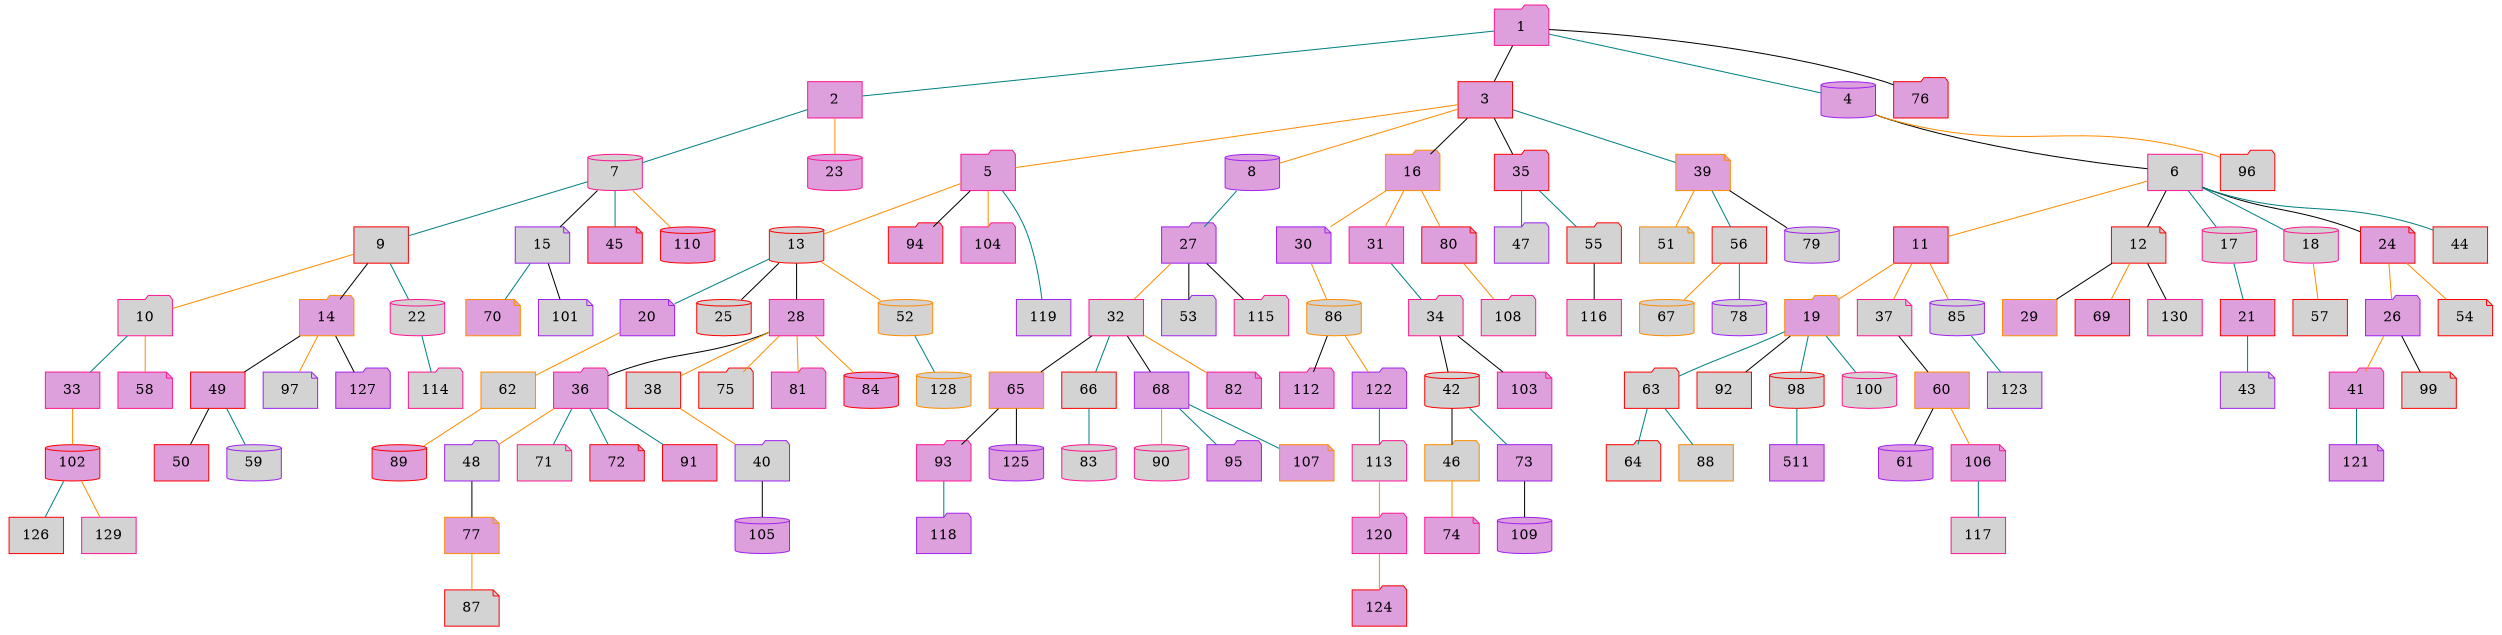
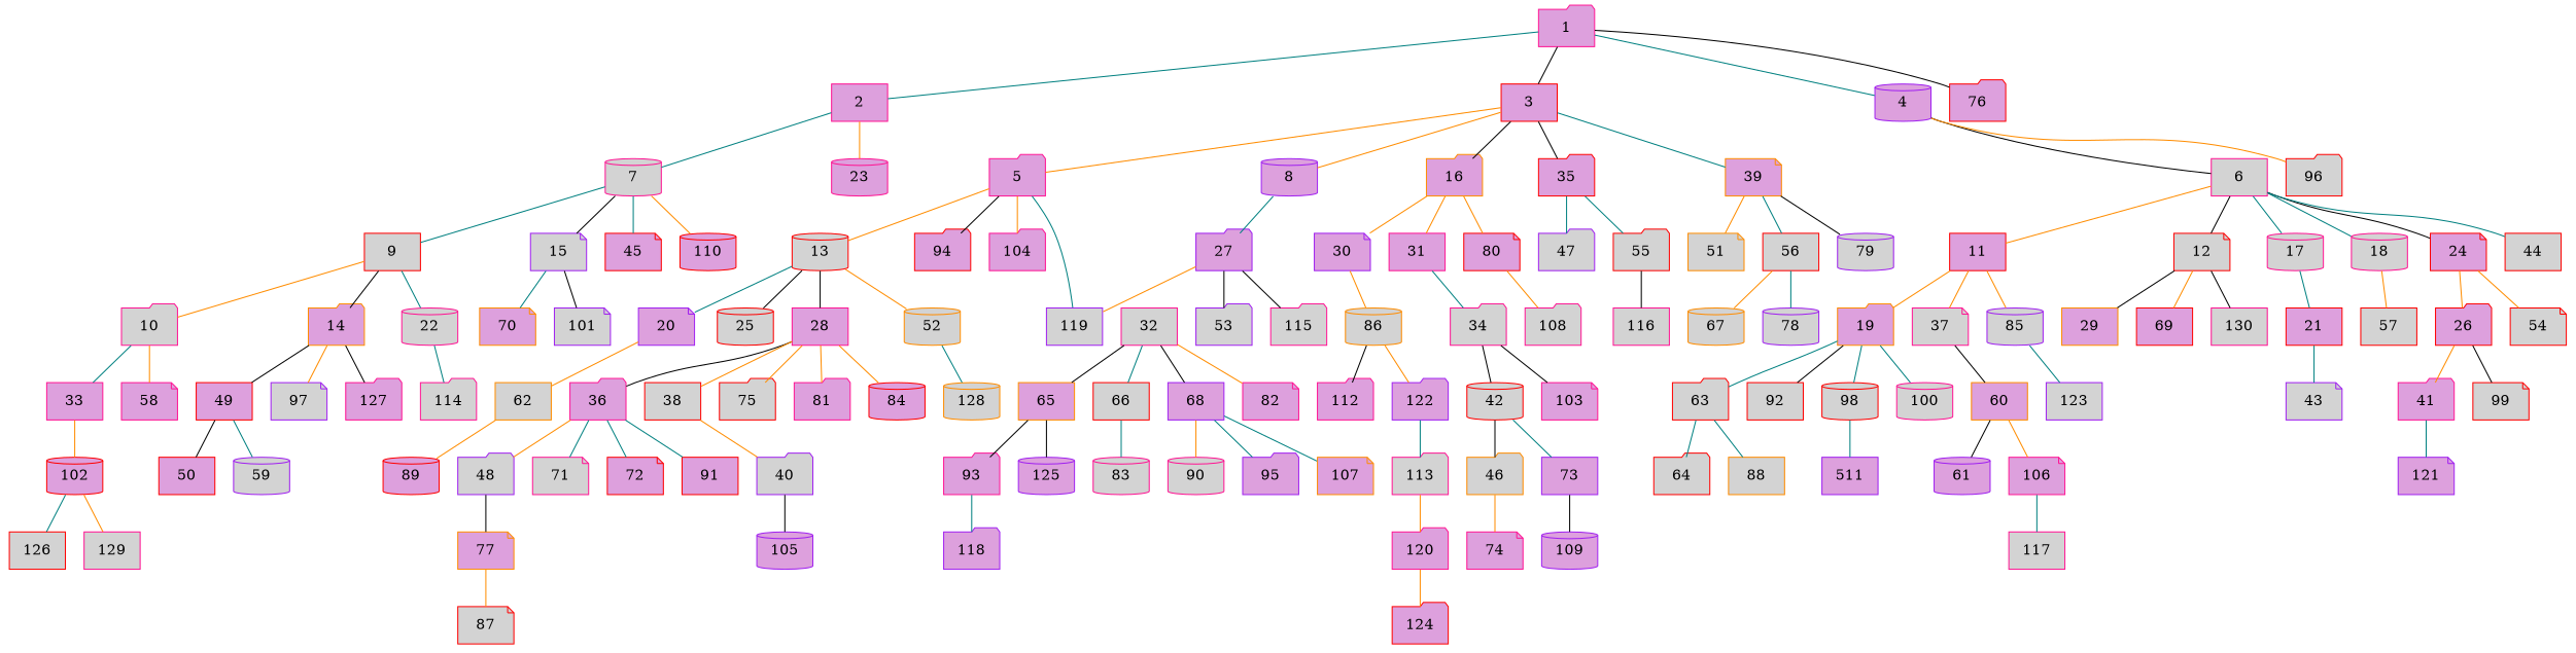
  graph {
    node [color=red fillcolor=plum shape=folder style=filled]
    edge [color=darkorange]
    1 [color=deeppink]
    2 [color=deeppink shape=box]
    3 [shape=box]
    4 [color=purple shape=cylinder]
    76
    7 [color=deeppink fillcolor=lightgrey shape=cylinder]
    23 [color=deeppink shape=cylinder]
    5 [color=deeppink]
    8 [color=purple shape=cylinder]
    16 [color=darkorange]
    35
    39 [color=darkorange shape=note]
    6 [color=deeppink fillcolor=lightgrey shape=box]
    96 [fillcolor=lightgrey]
    9 [fillcolor=lightgrey shape=box]
    15 [color=purple fillcolor=lightgrey shape=note]
    45 [shape=note]
    110 [shape=cylinder]
    13 [fillcolor=lightgrey shape=cylinder]
    94
    104 [color=deeppink]
    119 [color=purple fillcolor=lightgrey shape=box]
    27 [color=purple]
    30 [color=purple shape=note]
    31 [color=deeppink shape=box]
    80 [shape=note]
    47 [color=purple fillcolor=lightgrey]
    55 [fillcolor=lightgrey]
    51 [color=darkorange fillcolor=lightgrey shape=note]
    56 [fillcolor=lightgrey shape=box]
    79 [color=purple fillcolor=lightgrey shape=cylinder]
    11 [shape=box]
    12 [fillcolor=lightgrey shape=note]
    17 [color=deeppink fillcolor=lightgrey shape=cylinder]
    18 [color=deeppink fillcolor=lightgrey shape=cylinder]
    24 [shape=note]
    44 [fillcolor=lightgrey shape=box]
    20 [color=purple shape=note]
    25 [fillcolor=lightgrey shape=cylinder]
    28 [color=deeppink shape=box]
    52 [color=darkorange fillcolor=lightgrey shape=cylinder]
    19 [color=darkorange]
    37 [color=deeppink fillcolor=lightgrey shape=note]
    85 [color=purple fillcolor=lightgrey shape=cylinder]
    29 [color=darkorange shape=box]
    69 [shape=box]
    130 [color=deeppink fillcolor=lightgrey shape=box]
    21 [shape=box]
    57 [fillcolor=lightgrey shape=box]
-   26 [color=purple]
+   26
    54 [fillcolor=lightgrey shape=note]
    10 [color=deeppink fillcolor=lightgrey]
    14 [color=darkorange]
    22 [color=deeppink fillcolor=lightgrey shape=cylinder]
    70 [color=darkorange shape=note]
    101 [color=purple fillcolor=lightgrey shape=note]
    32 [color=deeppink fillcolor=lightgrey shape=box]
    53 [color=purple fillcolor=lightgrey]
    115 [color=deeppink fillcolor=lightgrey]
    33 [color=deeppink shape=box]
    58 [color=deeppink shape=note]
    49 [shape=box]
    97 [color=purple fillcolor=lightgrey shape=note]
-   127 [color=purple]
+   127 [color=deeppink]
    114 [color=deeppink fillcolor=lightgrey]
    102 [shape=cylinder]
    63 [fillcolor=lightgrey]
    92 [fillcolor=lightgrey shape=box]
    98 [fillcolor=lightgrey shape=cylinder]
    100 [color=deeppink fillcolor=lightgrey shape=cylinder]
    60 [color=darkorange shape=box]
    123 [color=purple fillcolor=lightgrey shape=box]
    62 [color=darkorange fillcolor=lightgrey shape=box]
    36 [color=deeppink]
    38 [fillcolor=lightgrey shape=box]
    75 [fillcolor=lightgrey]
    81 [color=deeppink]
    84 [shape=cylinder]
    128 [color=darkorange fillcolor=lightgrey shape=cylinder]
    50 [shape=box]
    59 [color=purple fillcolor=lightgrey shape=cylinder]
    86 [color=darkorange fillcolor=lightgrey shape=cylinder]
    34 [color=deeppink fillcolor=lightgrey]
    108 [color=deeppink fillcolor=lightgrey]
    43 [color=purple fillcolor=lightgrey shape=note]
    64 [fillcolor=lightgrey]
    88 [color=darkorange fillcolor=lightgrey shape=box]
    n88 [color=purple label=511 shape=box]
    89 [shape=cylinder]
    41 [color=deeppink]
    99 [fillcolor=lightgrey shape=note]
    121 [color=purple shape=note]
    65 [color=darkorange shape=box]
    66 [fillcolor=lightgrey shape=box]
    68 [color=purple shape=box]
    82 [color=deeppink shape=note]
    48 [color=purple fillcolor=lightgrey]
    71 [color=deeppink fillcolor=lightgrey shape=note]
    72 [shape=note]
    91 [shape=box]
    40 [color=purple fillcolor=lightgrey]
    112 [color=deeppink]
    122 [color=purple]
    42 [fillcolor=lightgrey shape=cylinder]
    103 [color=deeppink shape=note]
    93 [color=deeppink]
    125 [color=purple shape=cylinder]
    83 [color=deeppink fillcolor=lightgrey shape=cylinder]
    90 [color=deeppink fillcolor=lightgrey shape=cylinder]
    95 [color=purple]
    107 [color=darkorange shape=note]
    126 [fillcolor=lightgrey shape=box]
    129 [color=deeppink fillcolor=lightgrey shape=box]
    46 [color=darkorange fillcolor=lightgrey]
    73 [color=purple shape=box]
    116 [color=deeppink fillcolor=lightgrey shape=box]
    77 [color=darkorange shape=note]
    61 [color=purple shape=cylinder]
    106 [color=deeppink shape=note]
    105 [color=purple shape=cylinder]
    67 [color=darkorange fillcolor=lightgrey shape=cylinder]
    78 [color=purple fillcolor=lightgrey shape=cylinder]
    74 [color=deeppink shape=note]
    109 [color=purple shape=cylinder]
    113 [color=deeppink fillcolor=lightgrey]
    120 [color=deeppink]
    87 [fillcolor=lightgrey shape=note]
    117 [color=deeppink fillcolor=lightgrey shape=box]
    118 [color=purple]
    124
    1 -- 2 [color=teal]
    1 -- 3 [color=black]
    1 -- 4 [color=teal]
    1 -- 76 [color=black]
    2 -- 7 [color=teal]
    2 -- 23
    3 -- 5
    3 -- 8
    3 -- 16 [color=black]
    3 -- 35 [color=black]
    3 -- 39 [color=teal]
    4 -- 6 [color=black]
    4 -- 96
    7 -- 9 [color=teal]
    7 -- 15 [color=black]
    7 -- 45 [color=teal]
    7 -- 110
    5 -- 13
    5 -- 94 [color=black]
    5 -- 104
    5 -- 119 [color=teal]
    8 -- 27 [color=teal]
    16 -- 30
    16 -- 31
    16 -- 80
    35 -- 47 [color=teal]
    35 -- 55 [color=teal]
    39 -- 51
    39 -- 56 [color=teal]
    39 -- 79 [color=black]
    6 -- 11
    6 -- 12 [color=black]
    6 -- 17 [color=teal]
    6 -- 18 [color=teal]
    6 -- 24 [color=black]
    6 -- 44 [color=teal]
    9 -- 10
    9 -- 14 [color=black]
    9 -- 22 [color=teal]
    15 -- 70 [color=teal]
    15 -- 101 [color=black]
    13 -- 20 [color=teal]
    13 -- 25 [color=black]
    13 -- 28 [color=black]
    13 -- 52
-   27 -- 32
+   27 -- 119
    27 -- 53 [color=black]
    27 -- 115 [color=black]
    30 -- 86
    31 -- 34 [color=teal]
    80 -- 108
    55 -- 116 [color=black]
    56 -- 67
    56 -- 78 [color=teal]
    11 -- 19
    11 -- 37
    11 -- 85
    12 -- 29 [color=black]
    12 -- 69
    12 -- 130 [color=black]
    17 -- 21 [color=teal]
    18 -- 57
    24 -- 26
    24 -- 54
    20 -- 62
    28 -- 36 [color=black]
    28 -- 38
    28 -- 75
    28 -- 81
    28 -- 84
    52 -- 128 [color=teal]
    19 -- 63 [color=teal]
    19 -- 92 [color=black]
    19 -- 98 [color=teal]
    19 -- 100 [color=teal]
    37 -- 60 [color=black]
    85 -- 123 [color=teal]
    21 -- 43 [color=teal]
    26 -- 41
    26 -- 99 [color=black]
    10 -- 33 [color=teal]
    10 -- 58
    14 -- 49 [color=black]
    14 -- 97
    14 -- 127 [color=black]
    22 -- 114 [color=teal]
    32 -- 65 [color=black]
    32 -- 66 [color=teal]
    32 -- 68 [color=black]
    32 -- 82
    33 -- 102
    49 -- 50 [color=black]
    49 -- 59 [color=teal]
    102 -- 126 [color=teal]
    102 -- 129
    63 -- 64 [color=teal]
    63 -- 88 [color=teal]
    98 -- n88 [color=teal]
    60 -- 61 [color=black]
    60 -- 106
    62 -- 89
    36 -- 48
    36 -- 71 [color=teal]
    36 -- 72 [color=teal]
    36 -- 91 [color=teal]
    38 -- 40
    86 -- 112 [color=black]
    86 -- 122
    34 -- 42 [color=black]
    34 -- 103 [color=black]
    41 -- 121 [color=teal]
    65 -- 93 [color=black]
    65 -- 125 [color=black]
    66 -- 83 [color=teal]
    68 -- 90
    68 -- 95 [color=teal]
    68 -- 107 [color=teal]
    48 -- 77 [color=black]
    40 -- 105 [color=black]
    122 -- 113 [color=teal]
    42 -- 46 [color=black]
    42 -- 73 [color=teal]
    93 -- 118 [color=teal]
    46 -- 74
    73 -- 109 [color=black]
    77 -- 87
    106 -- 117 [color=teal]
    113 -- 120
    120 -- 124
  }
